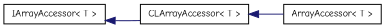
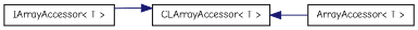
  digraph {
    fontname="Comic Neue"
    rankdir=LR
    node [color=black fillcolor=white fontname="Comic Neue" fontsize=10 shape=record style=filled]
    edge [color=midnightblue dir=back fontname="Comic Neue" fontsize=10 labelfontname=Helvetica labelfontsize=10 style=solid]
    n1 [height=0.2 label="IArrayAccessor\< T \>" width=0.4]
    n2 [height=0.2 label="CLArrayAccessor\< T \>" width=0.4]
    n3 [height=0.2 label="ArrayAccessor\< T \>" width=0.4]
-   n1 -> n2
+   n2 -> n1
    n2 -> n3
  }
